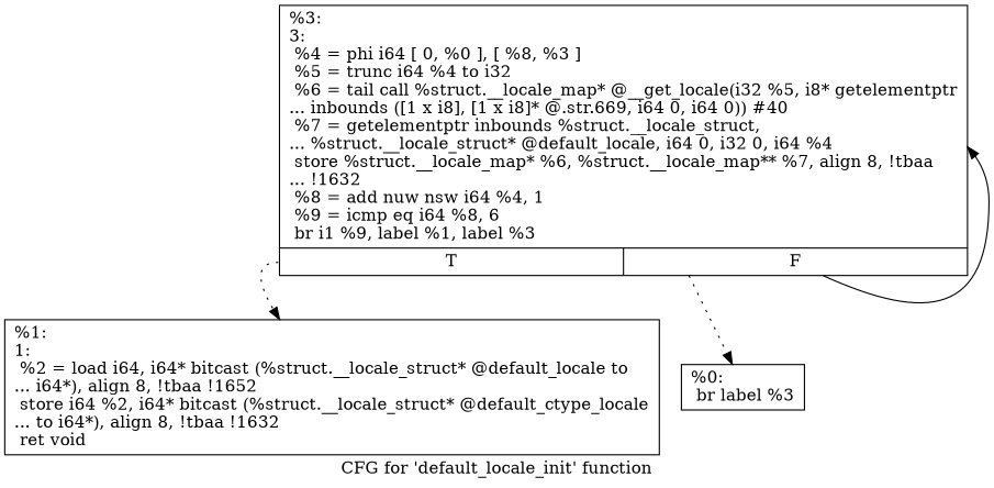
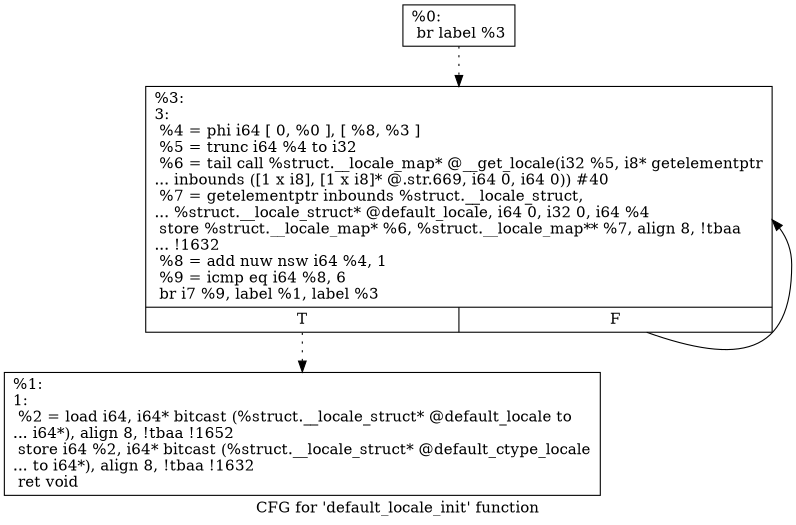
  digraph {
    label="CFG for 'default_locale_init' function"
    node [shape=record]
    edge [style=dotted]
    n1 [label="{%0:\l  br label %3\l}"]
-   n2 [label="{%3:\l3:                                                \l  %4 = phi i64 [ 0, %0 ], [ %8, %3 ]\l  %5 = trunc i64 %4 to i32\l  %6 = tail call %struct.__locale_map* @__get_locale(i32 %5, i8* getelementptr\l... inbounds ([1 x i8], [1 x i8]* @.str.669, i64 0, i64 0)) #40\l  %7 = getelementptr inbounds %struct.__locale_struct,\l... %struct.__locale_struct* @default_locale, i64 0, i32 0, i64 %4\l  store %struct.__locale_map* %6, %struct.__locale_map** %7, align 8, !tbaa\l... !1632\l  %8 = add nuw nsw i64 %4, 1\l  %9 = icmp eq i64 %8, 6\l  br i1 %9, label %1, label %3\l|{<s0>T|<s1>F}}"]
+   n2 [label="{%3:\l3:                                                \l  %4 = phi i64 [ 0, %0 ], [ %8, %3 ]\l  %5 = trunc i64 %4 to i32\l  %6 = tail call %struct.__locale_map* @__get_locale(i32 %5, i8* getelementptr\l... inbounds ([1 x i8], [1 x i8]* @.str.669, i64 0, i64 0)) #40\l  %7 = getelementptr inbounds %struct.__locale_struct,\l... %struct.__locale_struct* @default_locale, i64 0, i32 0, i64 %4\l  store %struct.__locale_map* %6, %struct.__locale_map** %7, align 8, !tbaa\l... !1632\l  %8 = add nuw nsw i64 %4, 1\l  %9 = icmp eq i64 %8, 6\l  br i7 %9, label %1, label %3\l|{<s0>T|<s1>F}}"]
    n3 [label="{%1:\l1:                                                \l  %2 = load i64, i64* bitcast (%struct.__locale_struct* @default_locale to\l... i64*), align 8, !tbaa !1652\l  store i64 %2, i64* bitcast (%struct.__locale_struct* @default_ctype_locale\l... to i64*), align 8, !tbaa !1632\l  ret void\l}"]
-   n2 -> n1
+   n1 -> n2
    n2 -> n2 [style=solid tailport=s1]
    n2 -> n3 [tailport=s0]
  }
